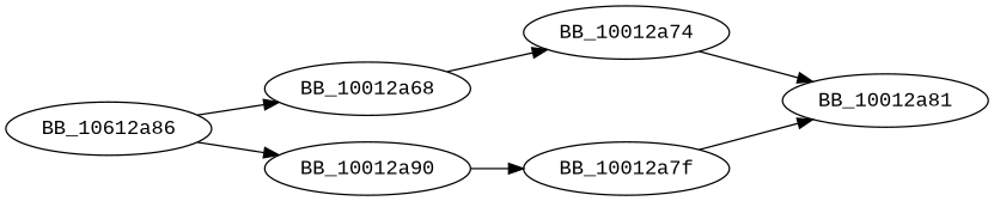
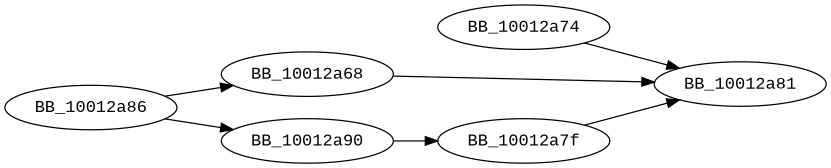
  digraph {
    fontname="Liberation Mono"
    rankdir=LR
    node [fontname="Liberation Mono"]
    edge [fontname="Liberation Mono"]
    BB_10012a68
    BB_10012a74
    n3 [label=BB_10012a81]
-   BB_10012a86 [label=BB_10612a86]
+   BB_10012a86
    BB_10012a90
    BB_10012a7f
-   BB_10012a68 -> BB_10012a74
+   BB_10012a68 -> n3
    BB_10012a74 -> n3
    BB_10012a86 -> BB_10012a68
    BB_10012a86 -> BB_10012a90
    BB_10012a90 -> BB_10012a7f
    BB_10012a7f -> n3
  }
